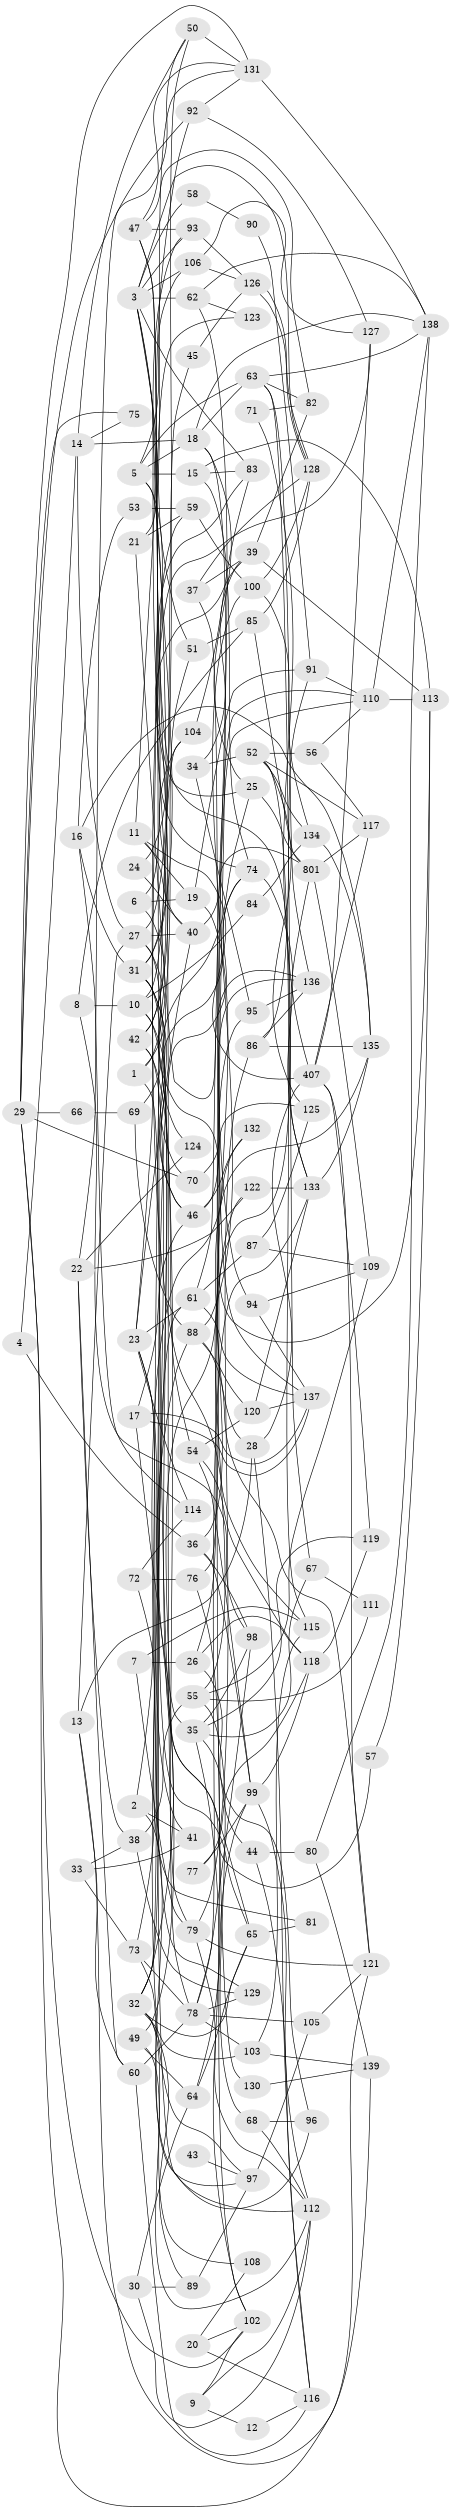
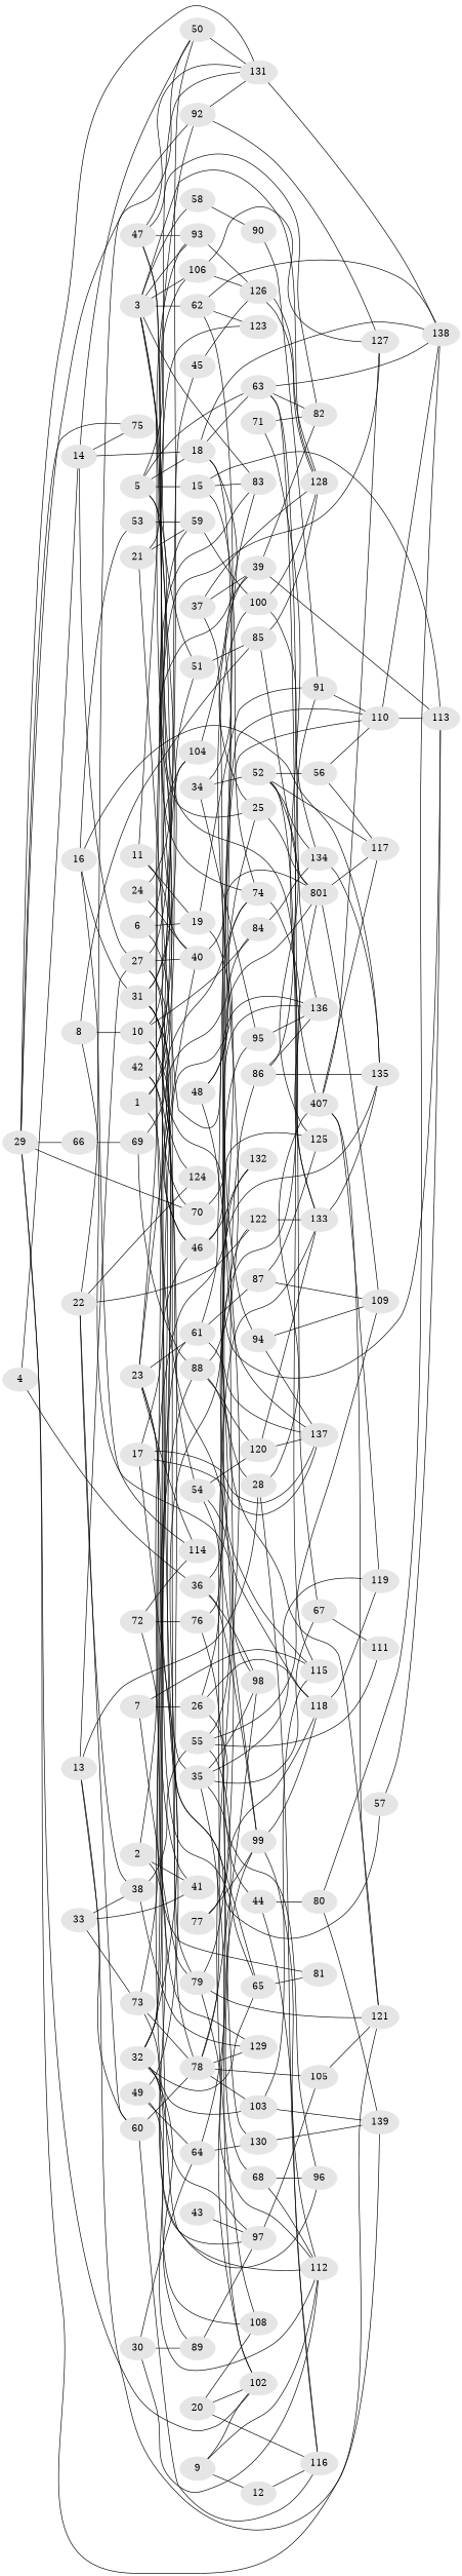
  graph {
    rankdir=LR
    node [color=gray90 style=filled]
    1
    25
    51
    112
    n5 [label=801]
    85
    2
    41
    96
    104
    83
    3
    58
    62
    93
    106
    115
    128
    90
    123
    138
    94
    126
    127
    4
    14
    36
    18
    27
    50
    75
    98
    135
    99
    5
    15
    63
    74
    79
    113
    137
    136
    67
    82
    133
    121
    86
    6
    19
    28
    91
    7
    26
    122
    118
    8
    10
    45
    46
    78
    84
    9
    12
    102
    116
    132
    129
    103
    105
    134
    11
    40
    92
    n74 [label=407]
    131
    119
    117
    13
    60
    139
    124
    57
    16
    31
    53
    114
    70
    97
    59
    17
    35
    44
    110
    20
    108
    21
    100
    22
    38
    55
    23
    61
    87
    24
    39
    109
    29
    66
    69
    125
    30
    64
    89
    130
    32
    65
    88
    81
    120
    33
    73
    34
    52
    95
    56
    80
    111
    37
    68
    42
    54
    43
    47
+   48
    49
    71
    72
    76
    77
    1 -- 25
    1 -- 51
    1 -- 112
    25 -- n5
    51 -- 85
    n5 -- 117
    n5 -- 109
    85 -- n5
    85 -- 128
    2 -- 41
    2 -- 96
    2 -- 104
    104 -- 83
    3 -- 25
    3 -- 51
    3 -- 83
    3 -- 58
    3 -- 62
    3 -- 93
    3 -- 106
    3 -- 115
    3 -- 128
    58 -- 90
    62 -- 123
    62 -- 138
    62 -- 94
    93 -- 126
    106 -- 126
    106 -- 127
    90 -- 91
    94 -- 137
    94 -- 109
    126 -- 128
    126 -- 128
    4 -- 14
    4 -- 36
    14 -- 18
    14 -- 27
    14 -- 50
    14 -- 75
    36 -- 98
    36 -- 135
    36 -- 99
    18 -- 25
    18 -- 138
    18 -- 63
    18 -- 137
    27 -- 50
    27 -- 40
    27 -- 124
    27 -- 57
    50 -- 131
    99 -- 112
    99 -- 118
    5 -- 106
    5 -- 18
    5 -- 15
    5 -- 63
    5 -- 74
    5 -- 79
    15 -- 83
    15 -- 74
    15 -- 113
    63 -- 138
    63 -- 136
    63 -- 67
    63 -- 82
    74 -- 133
    79 -- 112
    79 -- 121
    79 -- 86
    67 -- 111
    133 -- 135
    86 -- 135
    86 -- 136
    86 -- 91
    6 -- 123
    6 -- 113
    6 -- 19
    19 -- 28
    19 -- 91
    28 -- 116
    28 -- n74
    91 -- 110
    7 -- 115
    7 -- 79
    7 -- 26
    26 -- 96
    26 -- 122
    26 -- 118
    122 -- 133
    118 -- 119
    8 -- 85
    8 -- 98
    8 -- 10
    10 -- 45
    10 -- 46
    10 -- 78
    10 -- 84
    45 -- 126
    46 -- 136
    46 -- 132
    78 -- 98
    78 -- 133
    78 -- 129
    78 -- 103
    78 -- 105
    84 -- 134
    9 -- 112
    9 -- 12
    9 -- 102
    12 -- 116
    103 -- 115
    103 -- 139
    105 -- 121
    134 -- 135
    11 -- 19
    11 -- 40
    11 -- 92
-   11 -- n74
    40 -- n5
    92 -- 127
    92 -- 131
    n74 -- 127
    n74 -- 121
    n74 -- 119
    n74 -- 117
    131 -- 138
    13 -- 27
    13 -- 28
    13 -- 60
    13 -- 139
    60 -- 78
    60 -- 116
    57 -- 113
    16 -- 135
    16 -- 31
    16 -- 53
    16 -- 114
    31 -- 104
    31 -- 93
    31 -- 46
    31 -- 70
    31 -- 97
    53 -- 59
    70 -- 125
    97 -- 105
    59 -- 100
    17 -- 137
    17 -- 137
    17 -- 46
    17 -- 35
    35 -- 98
    35 -- 67
    35 -- 102
    35 -- 119
    35 -- 44
    44 -- 116
    44 -- 80
    110 -- 138
    110 -- 113
    20 -- 102
    20 -- 116
    20 -- 108
    21 -- 136
    21 -- 131
    21 -- 59
    100 -- 128
    100 -- 134
    22 -- 50
    22 -- 122
    22 -- 60
    22 -- 124
    22 -- 38
    38 -- 129
    38 -- 55
    55 -- n5
    55 -- 109
    55 -- 111
    55 -- 68
    23 -- 41
    23 -- 127
    23 -- 129
    23 -- 40
    23 -- 114
    23 -- 61
    61 -- 137
    61 -- 110
    61 -- 87
    87 -- 109
    87 -- 125
    24 -- 40
    24 -- 39
    39 -- 113
    39 -- 82
    29 -- 75
    29 -- 121
    29 -- 102
    29 -- 92
    29 -- 131
    29 -- 70
    29 -- 66
    66 -- 69
    69 -- 74
    69 -- 88
    30 -- 112
    30 -- 64
    30 -- 89
    64 -- 99
-   64 -- 65
+   64 -- 130
    89 -- 97
    130 -- 139
    32 -- 74
    32 -- 103
    32 -- 108
    32 -- 61
    32 -- 89
    32 -- 65
    32 -- 88
    65 -- 81
    88 -- 121
    88 -- 100
    88 -- 120
    120 -- 137
    120 -- 133
    33 -- 41
    33 -- 38
    33 -- 73
    73 -- 78
    73 -- 132
    73 -- 97
    34 -- 39
    34 -- 52
    34 -- 95
    52 -- 115
    52 -- 134
    52 -- 117
    52 -- 125
    52 -- 56
    95 -- 136
    56 -- 117
    56 -- 110
    80 -- 138
    80 -- 139
    37 -- 128
    37 -- 39
    37 -- 130
    68 -- 112
    68 -- 96
    42 -- 83
    42 -- 59
    42 -- 65
    42 -- 54
    54 -- 99
    54 -- 118
    54 -- 120
    43 -- 97
    47 -- 93
    47 -- 82
    47 -- 133
    47 -- 131
    47 -- 65
+   48 -- n5
+   48 -- 84
+   48 -- 108
    49 -- 112
    49 -- 64
    49 -- 95
    71 -- 82
    71 -- n74
    72 -- 114
    72 -- 81
    72 -- 76
    76 -- 102
    76 -- 110
    77 -- 99
    77 -- 118
  }
